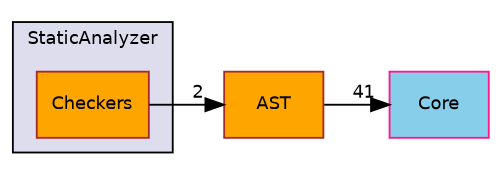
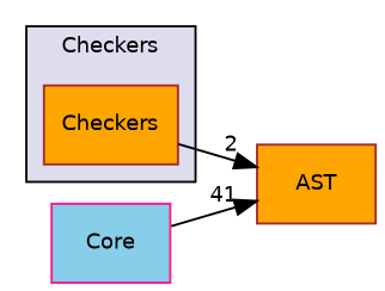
  digraph {
    compound=true
    rankdir=LR
    node [color=brown fillcolor=orange fontname=Helvetica fontsize=10 shape=box style=filled]
    edge [labeldistance=1.5 labelfontname=Helvetica labelfontsize=10]
    n1 [label=Checkers pencolor=black]
    n2 [label=AST]
    n3 [color=deeppink fillcolor=skyblue label=Core]
    subgraph cluster_1 {
      bgcolor="#ddddee"
      fontname=Helvetica
      fontsize=10
-     label=StaticAnalyzer
+     label=Checkers
      pencolor=black
      n1
    }
    n1 -> n2 [headlabel=2]
-   n2 -> n3 [headlabel=41]
+   n3 -> n2 [headlabel=41]
  }
